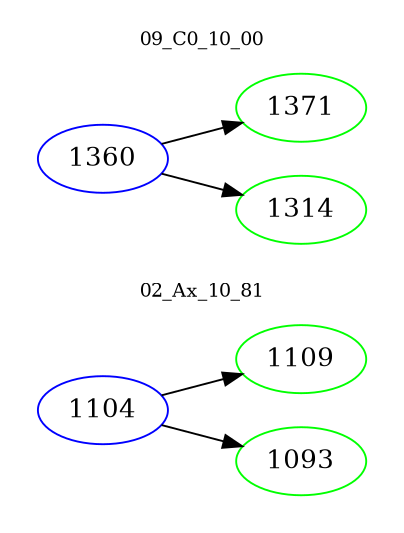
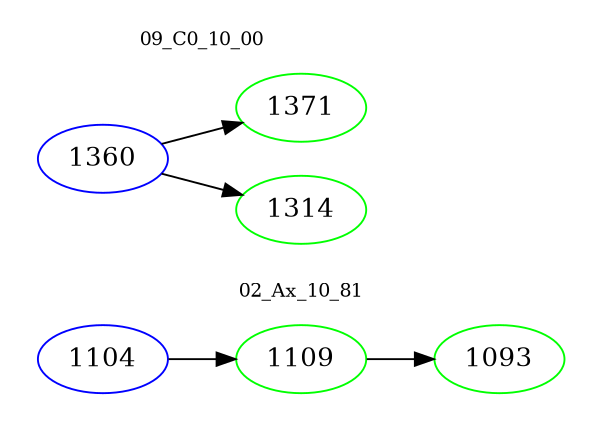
  digraph {
    rankdir=LR
    node [color=green]
    edge [color=black]
    n1 [color=blue label=1104]
    n2 [label=1093]
    n3 [label=1109]
    n4 [color=blue label=1360]
    n5 [label=1314]
    n6 [label=1371]
    subgraph cluster_1 {
      color=white
      fontsize=10
      label="02_Ax_10_81"
      n1
      n2
      n3
    }
    subgraph cluster_2 {
      color=white
      fontsize=10
      label="09_C0_10_00"
      n4
      n5
      n6
    }
-   n1 -> n2
+   n3 -> n2
    n1 -> n3
    n4 -> n5
    n4 -> n6
  }
